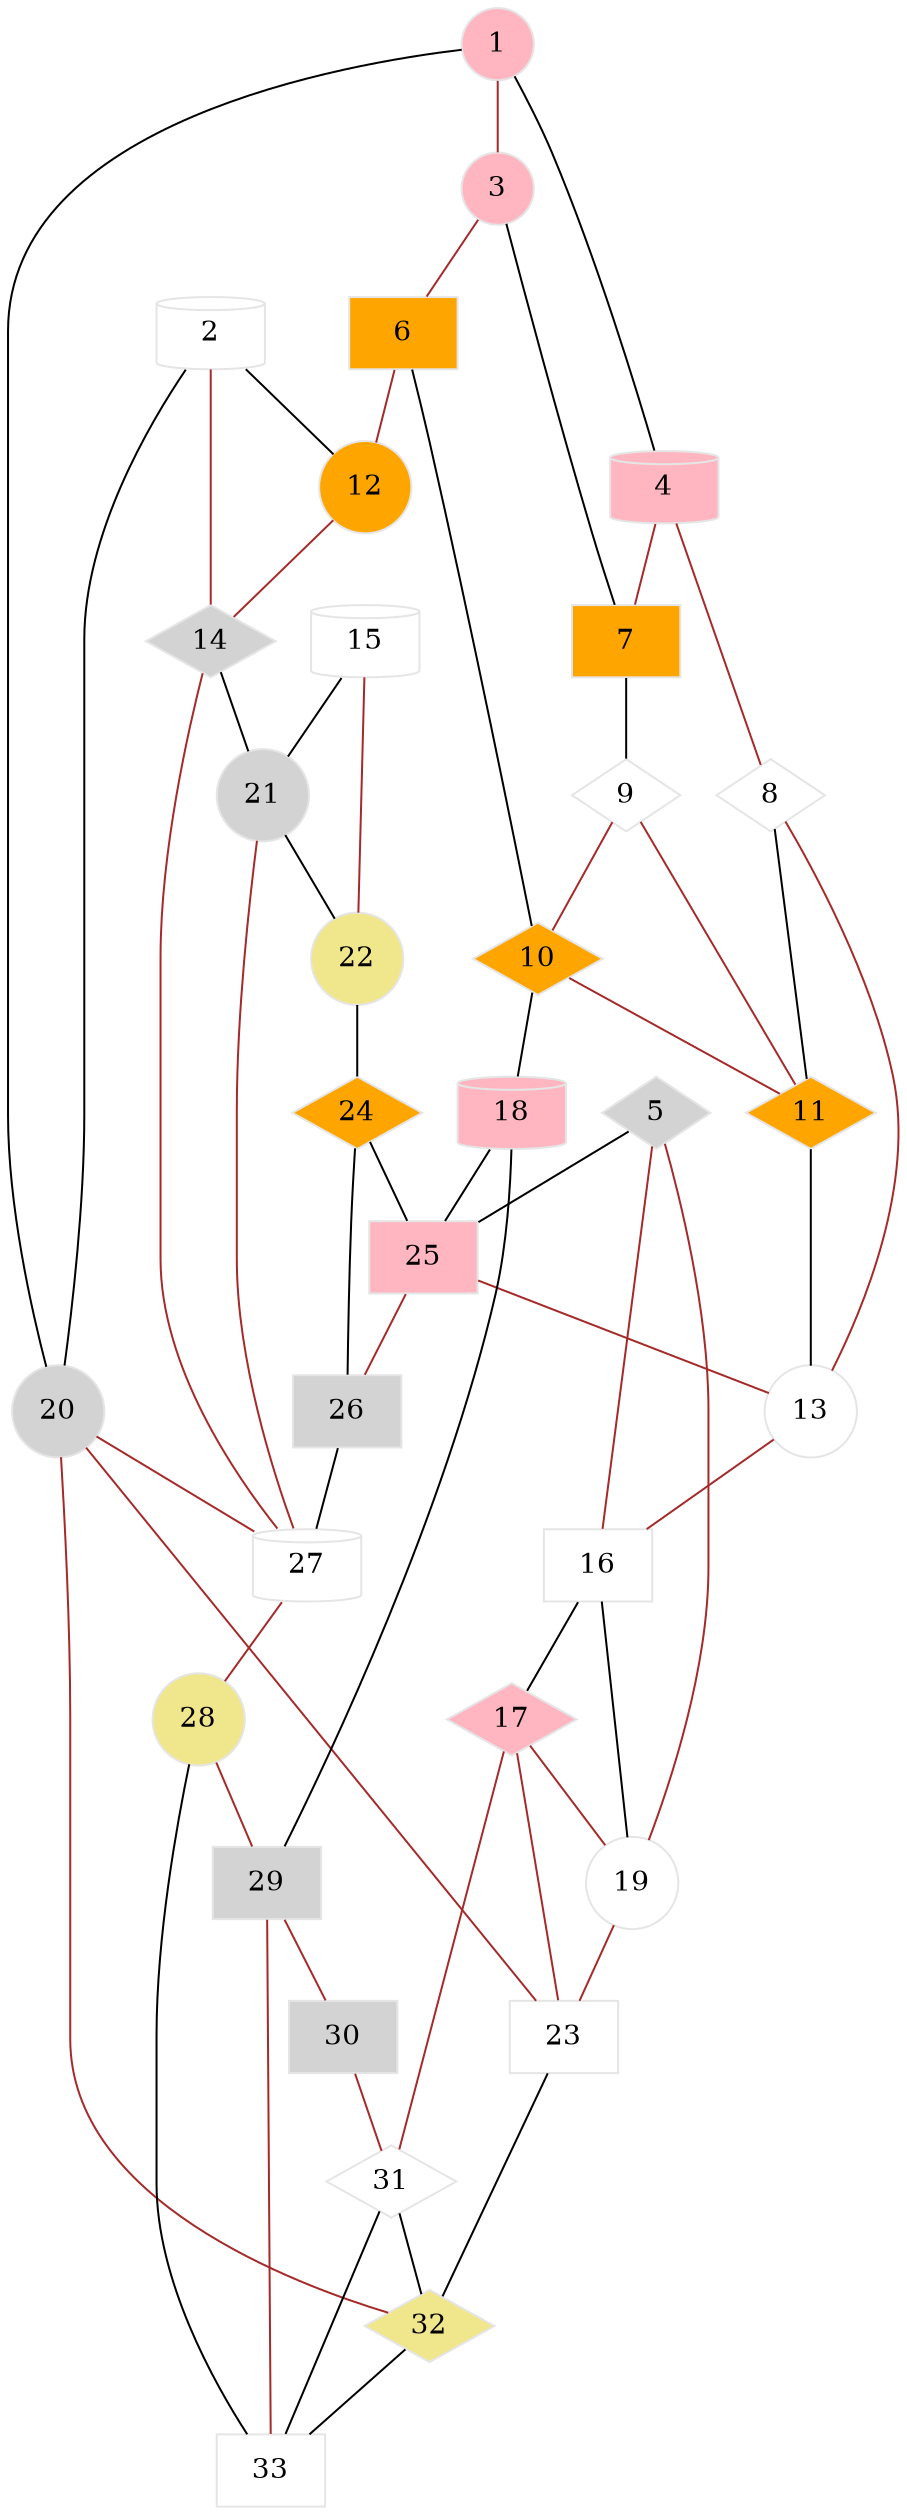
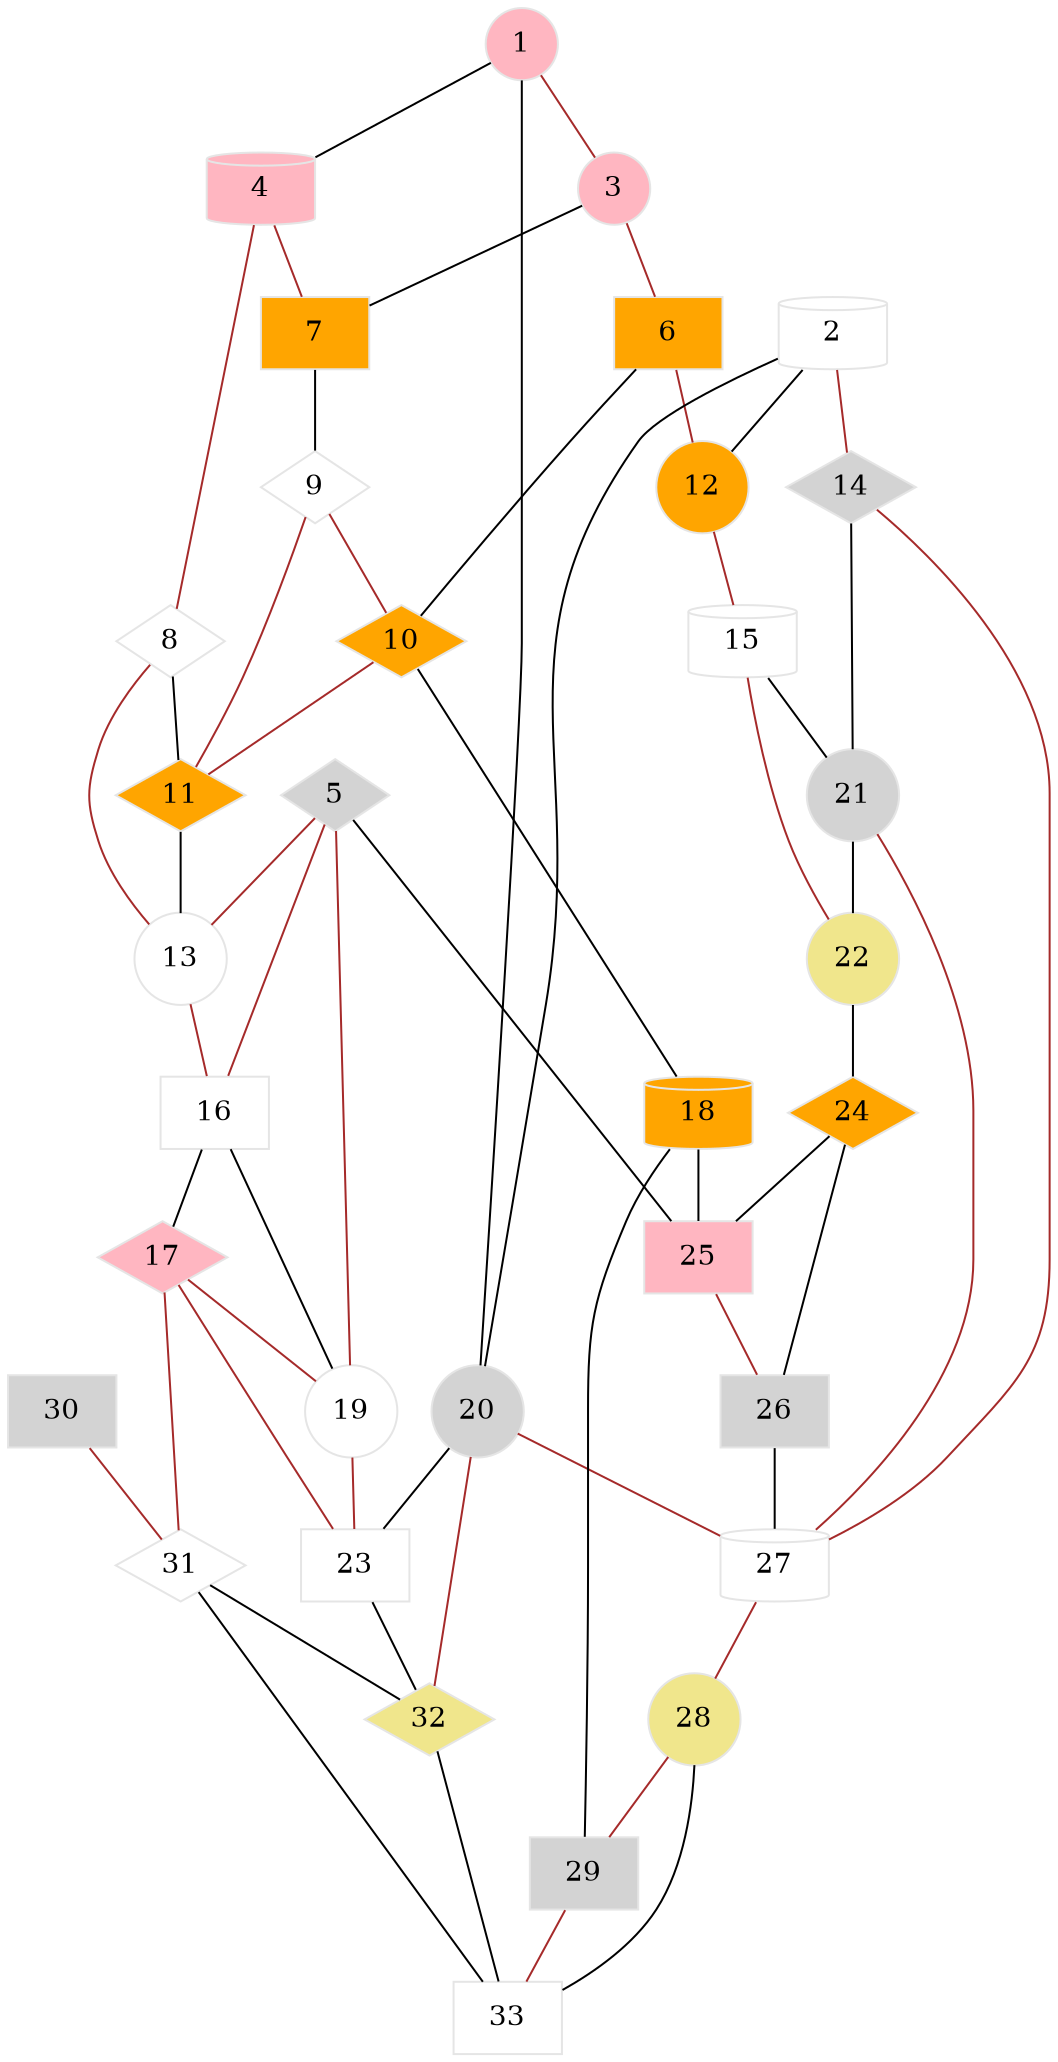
  graph {
    node [color=gray90 fillcolor=white shape=diamond style=filled]
    edge [color=brown weight=1.0]
    1 [fillcolor=lightpink shape=circle]
    3 [fillcolor=lightpink shape=circle]
    4 [fillcolor=lightpink shape=cylinder]
    20 [fillcolor=lightgrey shape=circle]
    6 [fillcolor=orange shape=box]
    7 [fillcolor=orange shape=box]
    8
    27 [shape=cylinder]
    23 [shape=box]
    32 [fillcolor=khaki]
    2 [shape=cylinder]
    12 [fillcolor=orange shape=circle]
    14 [fillcolor=lightgrey]
    15 [shape=cylinder]
    21 [fillcolor=lightgrey shape=circle]
    10 [fillcolor=orange]
    9
    13 [shape=circle]
    11 [fillcolor=orange]
    5 [fillcolor=lightgrey]
    16 [shape=box]
    19 [shape=circle]
    25 [fillcolor=lightpink shape=box]
    17 [fillcolor=lightpink]
-   18 [fillcolor=lightpink shape=cylinder]
+   18 [fillcolor=orange shape=cylinder]
    29 [fillcolor=lightgrey shape=box]
    22 [fillcolor=khaki shape=circle]
    28 [fillcolor=khaki shape=circle]
    24 [fillcolor=orange]
    31
    33 [shape=box]
    26 [fillcolor=lightgrey shape=box]
    30 [fillcolor=lightgrey shape=box]
    1 -- 3
    1 -- 4 [color=black]
    1 -- 20 [color=black]
    3 -- 6
    3 -- 7 [color=black]
    4 -- 7
    4 -- 8 [weight=2.0]
    20 -- 27
-   20 -- 23
+   20 -- 23 [color=black]
    20 -- 32
    6 -- 12 [weight=2.0]
    6 -- 10 [color=black]
    7 -- 9 [color=black weight=2.0]
    8 -- 13
    8 -- 11 [color=black]
    27 -- 28
    23 -- 32 [color=black]
    32 -- 33 [color=black]
    2 -- 20 [color=black]
    2 -- 12 [color=black]
    2 -- 14 [weight=2.0]
-   12 -- 14
+   12 -- 15
    14 -- 27
    14 -- 21 [color=black]
    15 -- 21 [color=black]
    15 -- 22
    21 -- 27
    21 -- 22 [color=black]
    10 -- 11
    10 -- 18 [color=black]
    9 -- 10
    9 -- 11
    13 -- 16
    11 -- 13 [color=black]
-   25 -- 13
+   5 -- 13
    5 -- 16
    5 -- 19
    5 -- 25 [color=black]
    16 -- 19 [color=black]
    16 -- 17 [color=black]
    19 -- 23
    25 -- 26
    17 -- 23
    17 -- 19
    17 -- 31
    18 -- 25 [color=black weight=2.0]
    18 -- 29 [color=black]
    29 -- 33
-   29 -- 30 [weight=2.0]
    22 -- 24 [color=black weight=2.0]
    28 -- 29
    28 -- 33 [color=black]
    24 -- 25 [color=black]
    24 -- 26 [color=black]
    31 -- 32 [color=black]
    31 -- 33 [color=black]
    26 -- 27 [color=black]
    30 -- 31
  }
